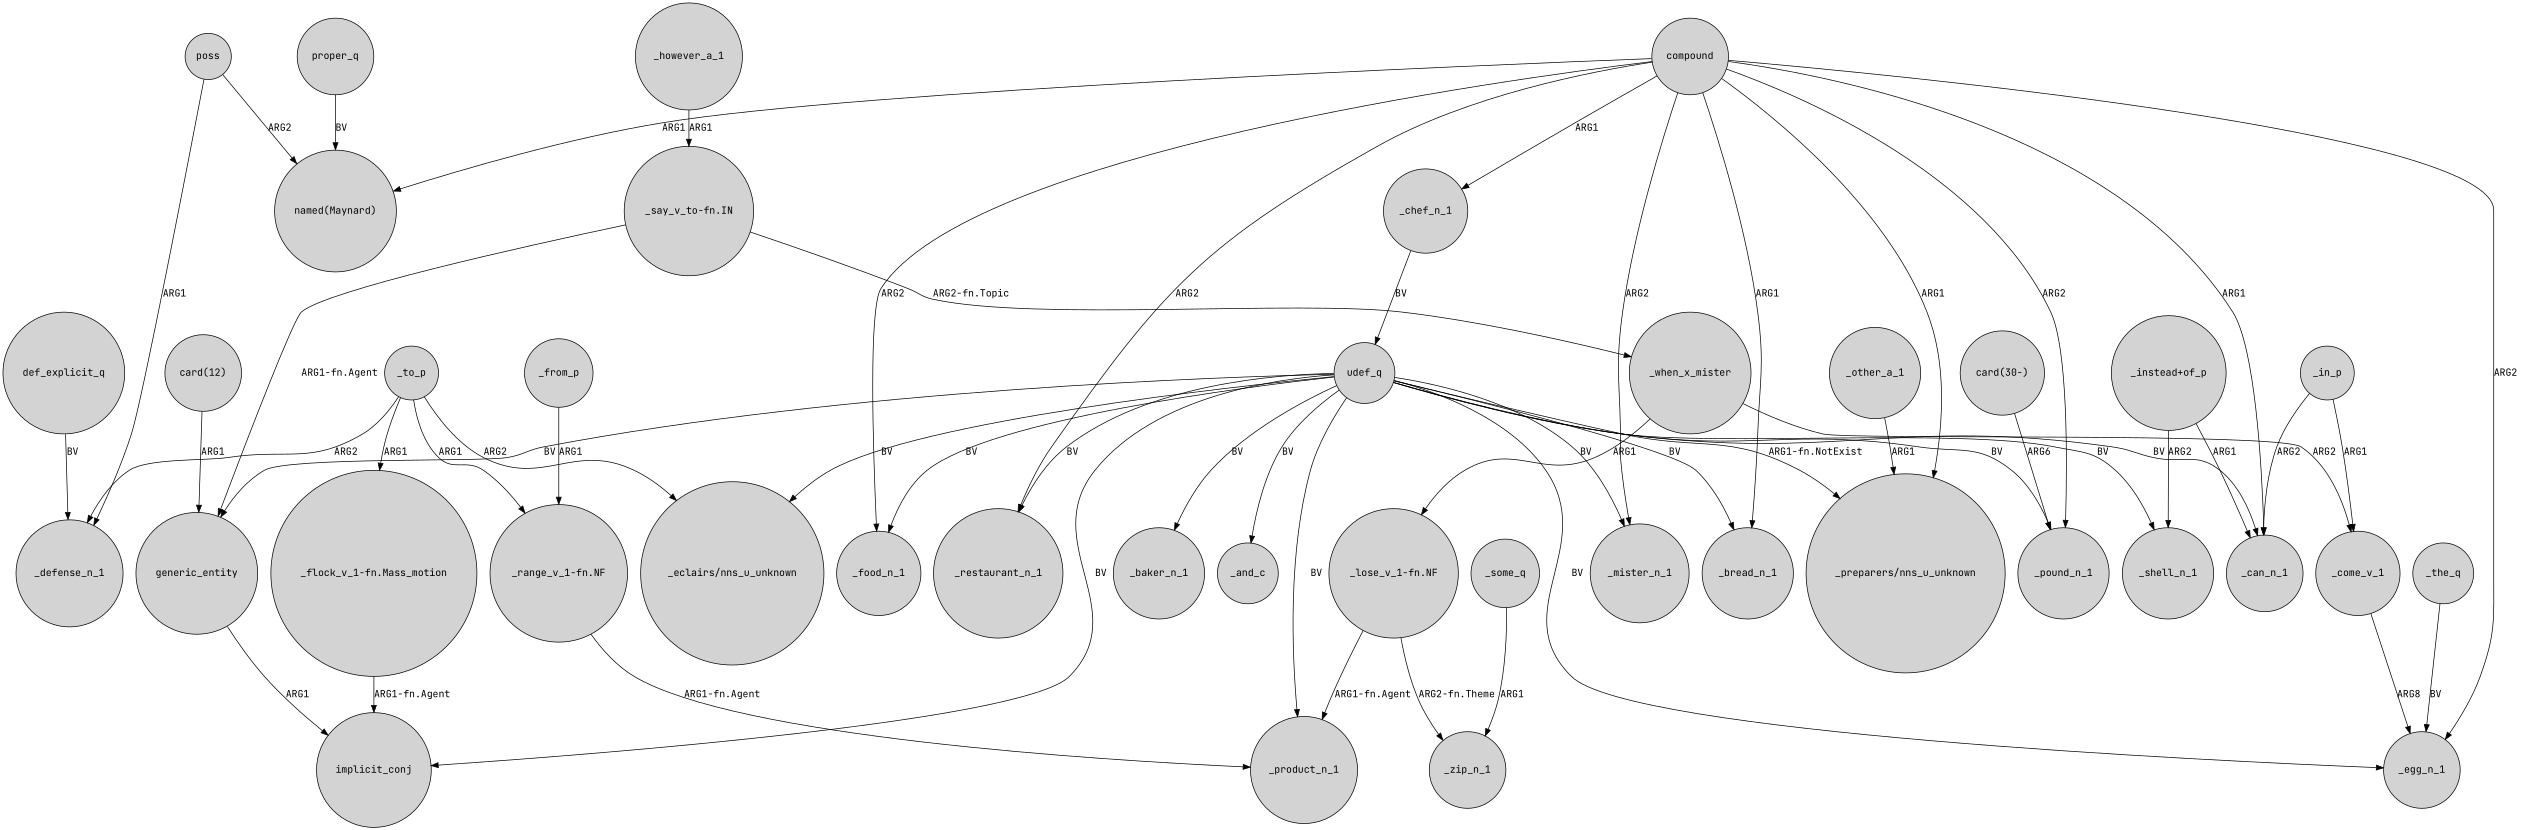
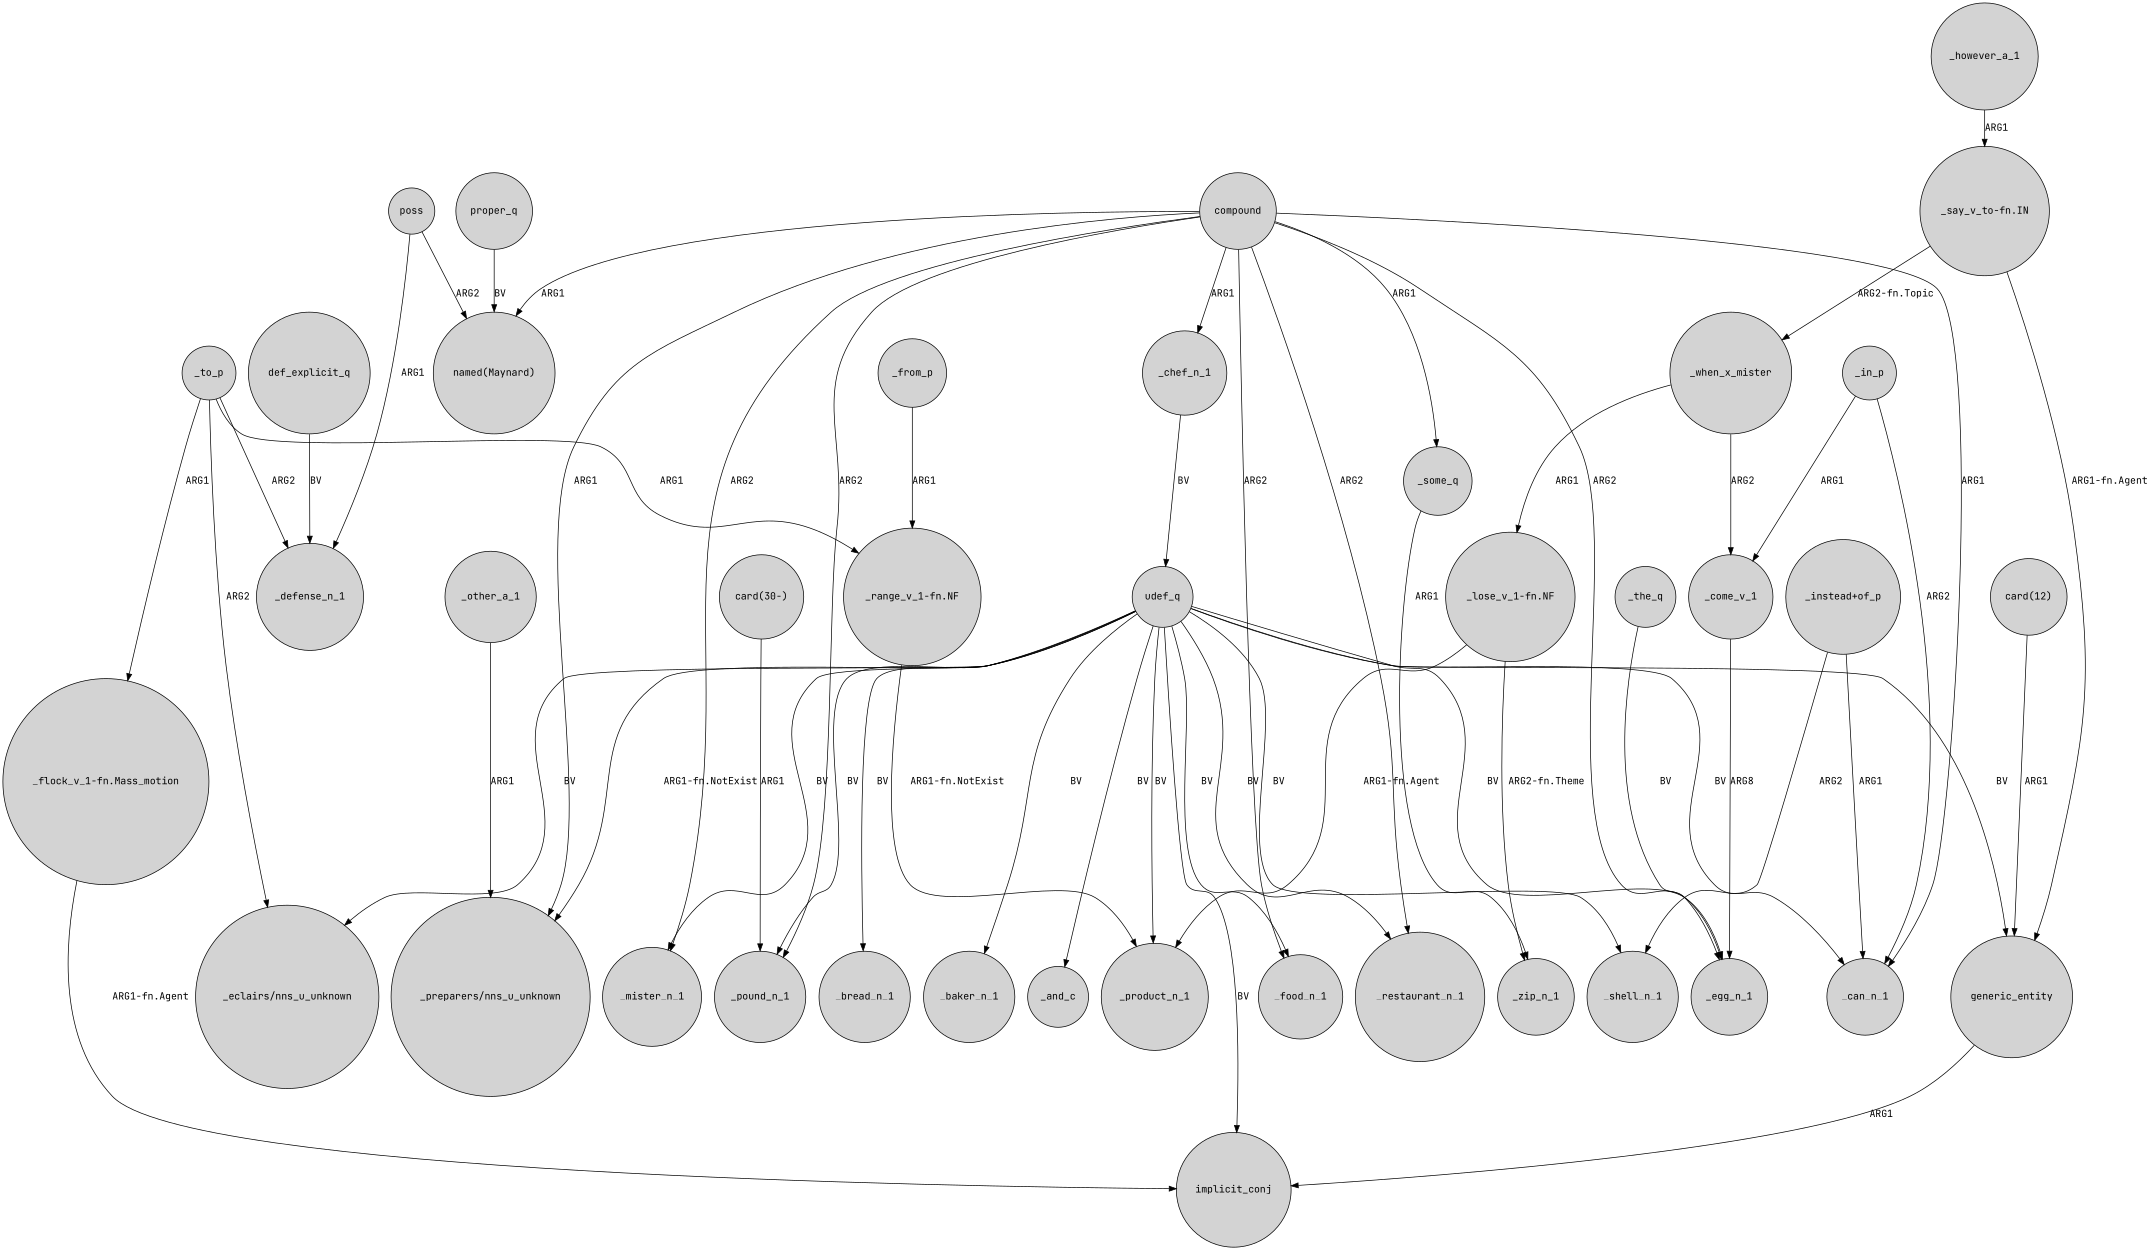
  digraph {
    fontname="JetBrains Mono"
    node [fontname="JetBrains Mono" shape=circle style=filled]
    edge [fontname="JetBrains Mono"]
    _to_p
    _defense_n_1
    "_flock_v_1-fn.Mass_motion"
    "_range_v_1-fn.NF"
    "_eclairs/nns_u_unknown"
    implicit_conj
    _product_n_1
    "_lose_v_1-fn.NF"
    _zip_n_1
    n10 [label=_when_x_mister]
    _come_v_1
    _egg_n_1
    compound
    _chef_n_1
    _food_n_1
    _restaurant_n_1
    _can_n_1
    _mister_n_1
    "named(Maynard)"
    "_preparers/nns_u_unknown"
    _bread_n_1
    _pound_n_1
    udef_q
    _in_p
    "_say_v_to-fn.IN"
    generic_entity
    _baker_n_1
    _and_c
    _shell_n_1
    poss
    _the_q
    "_instead+of_p"
    _other_a_1
    _however_a_1
    "card(30-)"
    _some_q
    _from_p
    "card(12)"
    proper_q
    def_explicit_q
    _to_p -> _defense_n_1 [label=ARG2]
    _to_p -> "_flock_v_1-fn.Mass_motion" [label=ARG1]
    _to_p -> "_range_v_1-fn.NF" [label=ARG1]
    _to_p -> "_eclairs/nns_u_unknown" [label=ARG2]
    "_flock_v_1-fn.Mass_motion" -> implicit_conj [label="ARG1-fn.Agent"]
-   "_range_v_1-fn.NF" -> _product_n_1 [label="ARG1-fn.Agent"]
+   "_range_v_1-fn.NF" -> _product_n_1 [label="ARG1-fn.NotExist"]
    "_lose_v_1-fn.NF" -> _product_n_1 [label="ARG1-fn.Agent"]
    "_lose_v_1-fn.NF" -> _zip_n_1 [label="ARG2-fn.Theme"]
    n10 -> "_lose_v_1-fn.NF" [label=ARG1]
    n10 -> _come_v_1 [label=ARG2]
    _come_v_1 -> _egg_n_1 [label=ARG8]
    compound -> _egg_n_1 [label=ARG2]
    compound -> _chef_n_1 [label=ARG1]
    compound -> _food_n_1 [label=ARG2]
    compound -> _restaurant_n_1 [label=ARG2]
    compound -> _can_n_1 [label=ARG1]
    compound -> _mister_n_1 [label=ARG2]
    compound -> "named(Maynard)" [label=ARG1]
    compound -> "_preparers/nns_u_unknown" [label=ARG1]
-   compound -> _bread_n_1 [label=ARG1]
+   compound -> _some_q [label=ARG1]
    compound -> _pound_n_1 [label=ARG2]
    _chef_n_1 -> udef_q [label=BV]
    udef_q -> "_eclairs/nns_u_unknown" [label=BV]
    udef_q -> implicit_conj [label=BV]
    udef_q -> _product_n_1 [label=BV]
    udef_q -> _egg_n_1 [label=BV]
    udef_q -> _food_n_1 [label=BV]
    udef_q -> _restaurant_n_1 [label=BV]
    udef_q -> _can_n_1 [label=BV]
    udef_q -> _mister_n_1 [label=BV]
    udef_q -> "_preparers/nns_u_unknown" [label="ARG1-fn.NotExist"]
    udef_q -> _bread_n_1 [label=BV]
    udef_q -> _pound_n_1 [label=BV]
    udef_q -> generic_entity [label=BV]
    udef_q -> _baker_n_1 [label=BV]
    udef_q -> _and_c [label=BV]
    udef_q -> _shell_n_1 [label=BV]
    _in_p -> _come_v_1 [label=ARG1]
    _in_p -> _can_n_1 [label=ARG2]
    "_say_v_to-fn.IN" -> n10 [label="ARG2-fn.Topic"]
    "_say_v_to-fn.IN" -> generic_entity [label="ARG1-fn.Agent"]
    generic_entity -> implicit_conj [label=ARG1]
    poss -> _defense_n_1 [label=ARG1]
    poss -> "named(Maynard)" [label=ARG2]
    _the_q -> _egg_n_1 [label=BV]
    "_instead+of_p" -> _can_n_1 [label=ARG1]
    "_instead+of_p" -> _shell_n_1 [label=ARG2]
    _other_a_1 -> "_preparers/nns_u_unknown" [label=ARG1]
    _however_a_1 -> "_say_v_to-fn.IN" [label=ARG1]
-   "card(30-)" -> _pound_n_1 [label=ARG6]
+   "card(30-)" -> _pound_n_1 [label=ARG1]
    _some_q -> _zip_n_1 [label=ARG1]
    _from_p -> "_range_v_1-fn.NF" [label=ARG1]
    "card(12)" -> generic_entity [label=ARG1]
    proper_q -> "named(Maynard)" [label=BV]
    def_explicit_q -> _defense_n_1 [label=BV]
  }
